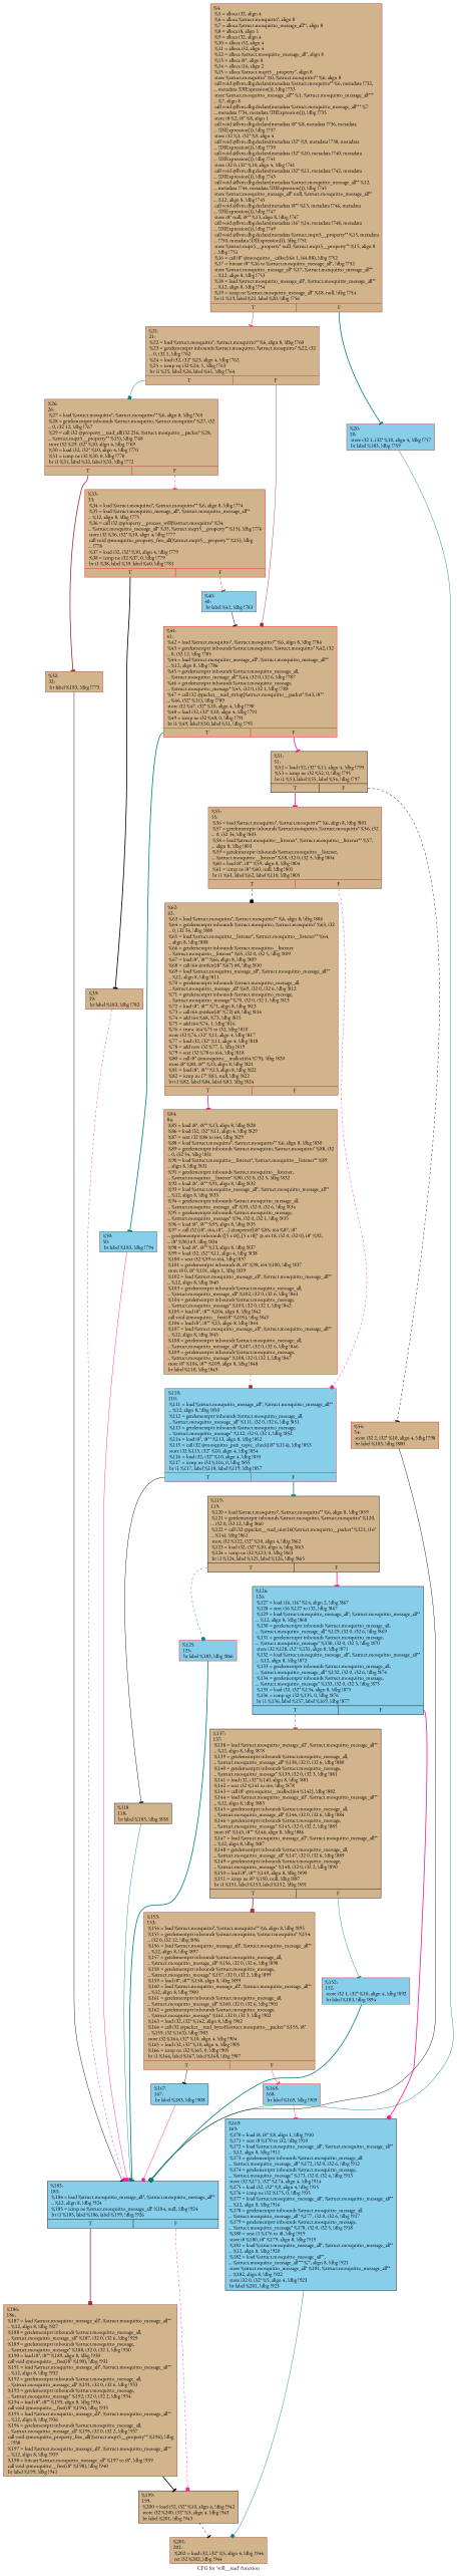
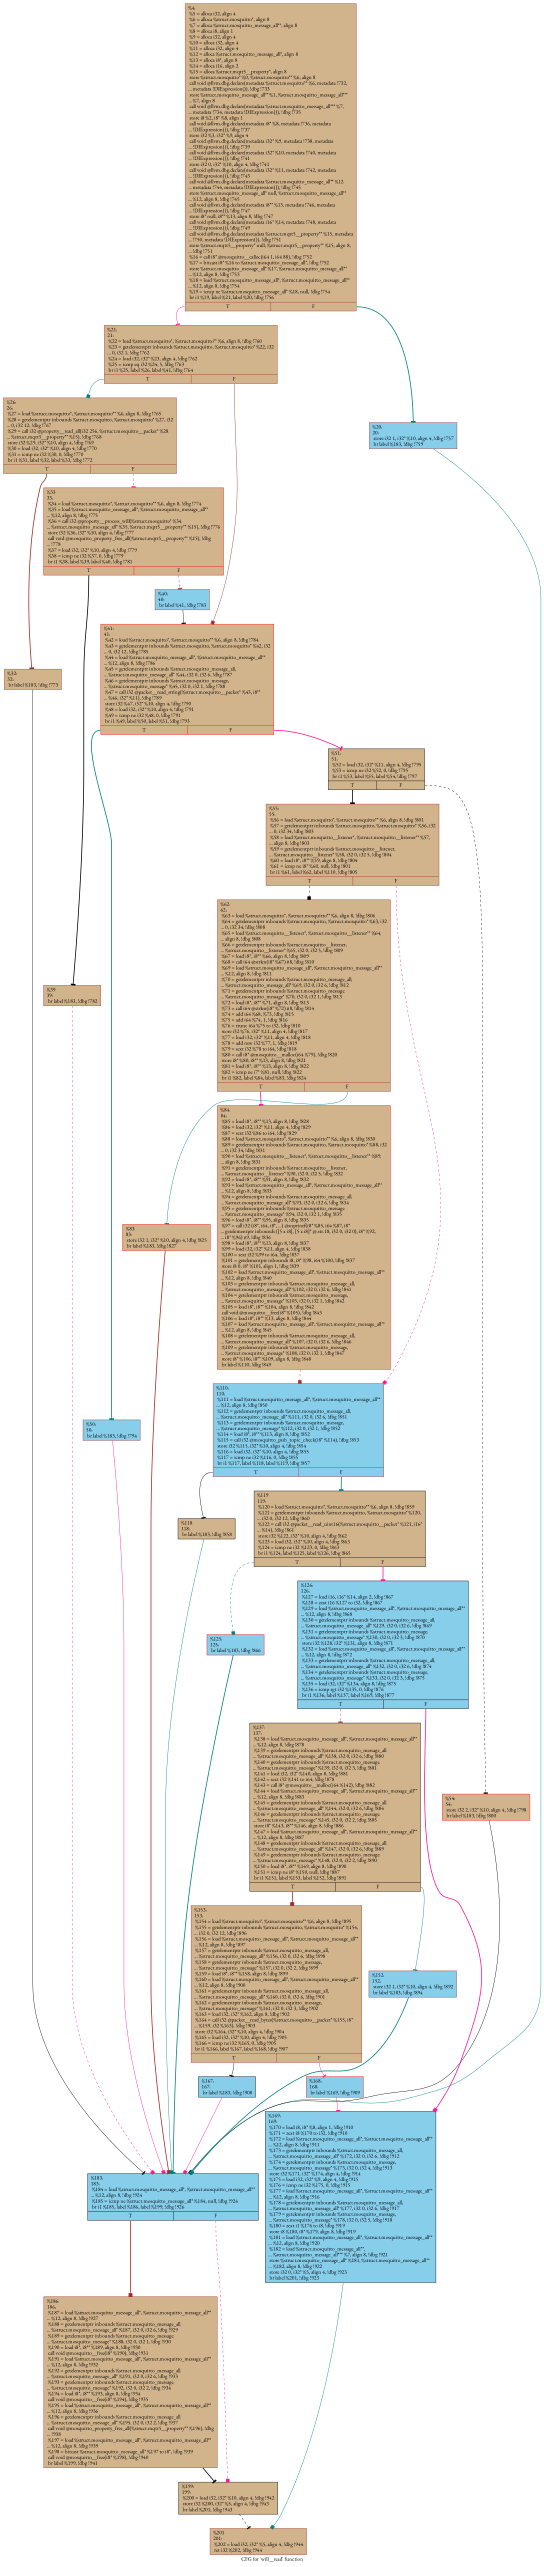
  digraph {
    fontname="EB Garamond"
    label="CFG for 'will__read' function"
    node [color=brown fillcolor=tan fontname="EB Garamond" shape=record style=filled]
    edge [arrowhead=tee color=deeppink fontname="EB Garamond" style=solid]
    n1 [label="{%4:\l  %5 = alloca i32, align 4\l  %6 = alloca %struct.mosquitto*, align 8\l  %7 = alloca %struct.mosquitto_message_all**, align 8\l  %8 = alloca i8, align 1\l  %9 = alloca i32, align 4\l  %10 = alloca i32, align 4\l  %11 = alloca i32, align 4\l  %12 = alloca %struct.mosquitto_message_all*, align 8\l  %13 = alloca i8*, align 8\l  %14 = alloca i16, align 2\l  %15 = alloca %struct.mqtt5__property*, align 8\l  store %struct.mosquitto* %0, %struct.mosquitto** %6, align 8\l  call void @llvm.dbg.declare(metadata %struct.mosquitto** %6, metadata !732,\l... metadata !DIExpression()), !dbg !733\l  store %struct.mosquitto_message_all** %1, %struct.mosquitto_message_all***\l... %7, align 8\l  call void @llvm.dbg.declare(metadata %struct.mosquitto_message_all*** %7,\l... metadata !734, metadata !DIExpression()), !dbg !735\l  store i8 %2, i8* %8, align 1\l  call void @llvm.dbg.declare(metadata i8* %8, metadata !736, metadata\l... !DIExpression()), !dbg !737\l  store i32 %3, i32* %9, align 4\l  call void @llvm.dbg.declare(metadata i32* %9, metadata !738, metadata\l... !DIExpression()), !dbg !739\l  call void @llvm.dbg.declare(metadata i32* %10, metadata !740, metadata\l... !DIExpression()), !dbg !741\l  store i32 0, i32* %10, align 4, !dbg !741\l  call void @llvm.dbg.declare(metadata i32* %11, metadata !742, metadata\l... !DIExpression()), !dbg !743\l  call void @llvm.dbg.declare(metadata %struct.mosquitto_message_all** %12,\l... metadata !744, metadata !DIExpression()), !dbg !745\l  store %struct.mosquitto_message_all* null, %struct.mosquitto_message_all**\l... %12, align 8, !dbg !745\l  call void @llvm.dbg.declare(metadata i8** %13, metadata !746, metadata\l... !DIExpression()), !dbg !747\l  store i8* null, i8** %13, align 8, !dbg !747\l  call void @llvm.dbg.declare(metadata i16* %14, metadata !748, metadata\l... !DIExpression()), !dbg !749\l  call void @llvm.dbg.declare(metadata %struct.mqtt5__property** %15, metadata\l... !750, metadata !DIExpression()), !dbg !751\l  store %struct.mqtt5__property* null, %struct.mqtt5__property** %15, align 8,\l... !dbg !751\l  %16 = call i8* @mosquitto__calloc(i64 1, i64 88), !dbg !752\l  %17 = bitcast i8* %16 to %struct.mosquitto_message_all*, !dbg !752\l  store %struct.mosquitto_message_all* %17, %struct.mosquitto_message_all**\l... %12, align 8, !dbg !753\l  %18 = load %struct.mosquitto_message_all*, %struct.mosquitto_message_all**\l... %12, align 8, !dbg !754\l  %19 = icmp ne %struct.mosquitto_message_all* %18, null, !dbg !754\l  br i1 %19, label %21, label %20, !dbg !756\l|{<s0>T|<s1>F}}"]
    n2 [label="{%21:\l21:                                               \l  %22 = load %struct.mosquitto*, %struct.mosquitto** %6, align 8, !dbg !760\l  %23 = getelementptr inbounds %struct.mosquitto, %struct.mosquitto* %22, i32\l... 0, i32 1, !dbg !762\l  %24 = load i32, i32* %23, align 4, !dbg !762\l  %25 = icmp eq i32 %24, 5, !dbg !763\l  br i1 %25, label %26, label %41, !dbg !764\l|{<s0>T|<s1>F}}"]
    n3 [fillcolor=skyblue label="{%20:\l20:                                               \l  store i32 1, i32* %10, align 4, !dbg !757\l  br label %183, !dbg !759\l}"]
    n4 [label="{%26:\l26:                                               \l  %27 = load %struct.mosquitto*, %struct.mosquitto** %6, align 8, !dbg !765\l  %28 = getelementptr inbounds %struct.mosquitto, %struct.mosquitto* %27, i32\l... 0, i32 12, !dbg !767\l  %29 = call i32 @property__read_all(i32 256, %struct.mosquitto__packet* %28,\l... %struct.mqtt5__property** %15), !dbg !768\l  store i32 %29, i32* %10, align 4, !dbg !769\l  %30 = load i32, i32* %10, align 4, !dbg !770\l  %31 = icmp ne i32 %30, 0, !dbg !770\l  br i1 %31, label %32, label %33, !dbg !772\l|{<s0>T|<s1>F}}"]
    n5 [color=red label="{%41:\l41:                                               \l  %42 = load %struct.mosquitto*, %struct.mosquitto** %6, align 8, !dbg !784\l  %43 = getelementptr inbounds %struct.mosquitto, %struct.mosquitto* %42, i32\l... 0, i32 12, !dbg !785\l  %44 = load %struct.mosquitto_message_all*, %struct.mosquitto_message_all**\l... %12, align 8, !dbg !786\l  %45 = getelementptr inbounds %struct.mosquitto_message_all,\l... %struct.mosquitto_message_all* %44, i32 0, i32 6, !dbg !787\l  %46 = getelementptr inbounds %struct.mosquitto_message,\l... %struct.mosquitto_message* %45, i32 0, i32 1, !dbg !788\l  %47 = call i32 @packet__read_string(%struct.mosquitto__packet* %43, i8**\l... %46, i32* %11), !dbg !789\l  store i32 %47, i32* %10, align 4, !dbg !790\l  %48 = load i32, i32* %10, align 4, !dbg !791\l  %49 = icmp ne i32 %48, 0, !dbg !791\l  br i1 %49, label %50, label %51, !dbg !793\l|{<s0>T|<s1>F}}"]
    n6 [color=black fillcolor=skyblue label="{%183:\l183:                                              \l  %184 = load %struct.mosquitto_message_all*, %struct.mosquitto_message_all**\l... %12, align 8, !dbg !924\l  %185 = icmp ne %struct.mosquitto_message_all* %184, null, !dbg !924\l  br i1 %185, label %186, label %199, !dbg !926\l|{<s0>T|<s1>F}}"]
    n7 [label="{%32:\l32:                                               \l  br label %183, !dbg !773\l}"]
    n8 [color=red label="{%33:\l33:                                               \l  %34 = load %struct.mosquitto*, %struct.mosquitto** %6, align 8, !dbg !774\l  %35 = load %struct.mosquitto_message_all*, %struct.mosquitto_message_all**\l... %12, align 8, !dbg !775\l  %36 = call i32 @property__process_will(%struct.mosquitto* %34,\l... %struct.mosquitto_message_all* %35, %struct.mqtt5__property** %15), !dbg !776\l  store i32 %36, i32* %10, align 4, !dbg !777\l  call void @mosquitto_property_free_all(%struct.mqtt5__property** %15), !dbg\l... !778\l  %37 = load i32, i32* %10, align 4, !dbg !779\l  %38 = icmp ne i32 %37, 0, !dbg !779\l  br i1 %38, label %39, label %40, !dbg !781\l|{<s0>T|<s1>F}}"]
    n9 [fillcolor=skyblue label="{%50:\l50:                                               \l  br label %183, !dbg !794\l}"]
    n10 [color=black label="{%51:\l51:                                               \l  %52 = load i32, i32* %11, align 4, !dbg !795\l  %53 = icmp ne i32 %52, 0, !dbg !795\l  br i1 %53, label %55, label %54, !dbg !797\l|{<s0>T|<s1>F}}"]
    n11 [label="{%186:\l186:                                              \l  %187 = load %struct.mosquitto_message_all*, %struct.mosquitto_message_all**\l... %12, align 8, !dbg !927\l  %188 = getelementptr inbounds %struct.mosquitto_message_all,\l... %struct.mosquitto_message_all* %187, i32 0, i32 6, !dbg !929\l  %189 = getelementptr inbounds %struct.mosquitto_message,\l... %struct.mosquitto_message* %188, i32 0, i32 1, !dbg !930\l  %190 = load i8*, i8** %189, align 8, !dbg !930\l  call void @mosquitto__free(i8* %190), !dbg !931\l  %191 = load %struct.mosquitto_message_all*, %struct.mosquitto_message_all**\l... %12, align 8, !dbg !932\l  %192 = getelementptr inbounds %struct.mosquitto_message_all,\l... %struct.mosquitto_message_all* %191, i32 0, i32 6, !dbg !933\l  %193 = getelementptr inbounds %struct.mosquitto_message,\l... %struct.mosquitto_message* %192, i32 0, i32 2, !dbg !934\l  %194 = load i8*, i8** %193, align 8, !dbg !934\l  call void @mosquitto__free(i8* %194), !dbg !935\l  %195 = load %struct.mosquitto_message_all*, %struct.mosquitto_message_all**\l... %12, align 8, !dbg !936\l  %196 = getelementptr inbounds %struct.mosquitto_message_all,\l... %struct.mosquitto_message_all* %195, i32 0, i32 2, !dbg !937\l  call void @mosquitto_property_free_all(%struct.mqtt5__property** %196), !dbg\l... !938\l  %197 = load %struct.mosquitto_message_all*, %struct.mosquitto_message_all**\l... %12, align 8, !dbg !939\l  %198 = bitcast %struct.mosquitto_message_all* %197 to i8*, !dbg !939\l  call void @mosquitto__free(i8* %198), !dbg !940\l  br label %199, !dbg !941\l}"]
    n12 [color=black label="{%199:\l199:                                              \l  %200 = load i32, i32* %10, align 4, !dbg !942\l  store i32 %200, i32* %5, align 4, !dbg !943\l  br label %201, !dbg !943\l}"]
    n13 [label="{%201:\l201:                                              \l  %202 = load i32, i32* %5, align 4, !dbg !944\l  ret i32 %202, !dbg !944\l}"]
    n14 [label="{%39:\l39:                                               \l  br label %183, !dbg !782\l}"]
    n15 [fillcolor=skyblue label="{%40:\l40:                                               \l  br label %41, !dbg !783\l}"]
    n16 [label="{%55:\l55:                                               \l  %56 = load %struct.mosquitto*, %struct.mosquitto** %6, align 8, !dbg !801\l  %57 = getelementptr inbounds %struct.mosquitto, %struct.mosquitto* %56, i32\l... 0, i32 34, !dbg !803\l  %58 = load %struct.mosquitto__listener*, %struct.mosquitto__listener** %57,\l... align 8, !dbg !803\l  %59 = getelementptr inbounds %struct.mosquitto__listener,\l... %struct.mosquitto__listener* %58, i32 0, i32 5, !dbg !804\l  %60 = load i8*, i8** %59, align 8, !dbg !804\l  %61 = icmp ne i8* %60, null, !dbg !801\l  br i1 %61, label %62, label %110, !dbg !805\l|{<s0>T|<s1>F}}"]
    n17 [color=red label="{%54:\l54:                                               \l  store i32 2, i32* %10, align 4, !dbg !798\l  br label %183, !dbg !800\l}"]
    n18 [label="{%62:\l62:                                               \l  %63 = load %struct.mosquitto*, %struct.mosquitto** %6, align 8, !dbg !806\l  %64 = getelementptr inbounds %struct.mosquitto, %struct.mosquitto* %63, i32\l... 0, i32 34, !dbg !808\l  %65 = load %struct.mosquitto__listener*, %struct.mosquitto__listener** %64,\l... align 8, !dbg !808\l  %66 = getelementptr inbounds %struct.mosquitto__listener,\l... %struct.mosquitto__listener* %65, i32 0, i32 5, !dbg !809\l  %67 = load i8*, i8** %66, align 8, !dbg !809\l  %68 = call i64 @strlen(i8* %67) #8, !dbg !810\l  %69 = load %struct.mosquitto_message_all*, %struct.mosquitto_message_all**\l... %12, align 8, !dbg !811\l  %70 = getelementptr inbounds %struct.mosquitto_message_all,\l... %struct.mosquitto_message_all* %69, i32 0, i32 6, !dbg !812\l  %71 = getelementptr inbounds %struct.mosquitto_message,\l... %struct.mosquitto_message* %70, i32 0, i32 1, !dbg !813\l  %72 = load i8*, i8** %71, align 8, !dbg !813\l  %73 = call i64 @strlen(i8* %72) #8, !dbg !814\l  %74 = add i64 %68, %73, !dbg !815\l  %75 = add i64 %74, 1, !dbg !816\l  %76 = trunc i64 %75 to i32, !dbg !810\l  store i32 %76, i32* %11, align 4, !dbg !817\l  %77 = load i32, i32* %11, align 4, !dbg !818\l  %78 = add nsw i32 %77, 1, !dbg !819\l  %79 = sext i32 %78 to i64, !dbg !818\l  %80 = call i8* @mosquitto__malloc(i64 %79), !dbg !820\l  store i8* %80, i8** %13, align 8, !dbg !821\l  %81 = load i8*, i8** %13, align 8, !dbg !822\l  %82 = icmp ne i7* %81, null, !dbg !822\l  br i1 %82, label %84, label %83, !dbg !824\l|{<s0>T|<s1>F}}"]
    n19 [fillcolor=skyblue label="{%110:\l110:                                              \l  %111 = load %struct.mosquitto_message_all*, %struct.mosquitto_message_all**\l... %12, align 8, !dbg !850\l  %112 = getelementptr inbounds %struct.mosquitto_message_all,\l... %struct.mosquitto_message_all* %111, i32 0, i32 6, !dbg !851\l  %113 = getelementptr inbounds %struct.mosquitto_message,\l... %struct.mosquitto_message* %112, i32 0, i32 1, !dbg !852\l  %114 = load i8*, i8** %113, align 8, !dbg !852\l  %115 = call i32 @mosquitto_pub_topic_check(i8* %114), !dbg !853\l  store i32 %115, i32* %10, align 4, !dbg !854\l  %116 = load i32, i32* %10, align 4, !dbg !855\l  %117 = icmp ne i32 %116, 0, !dbg !855\l  br i1 %117, label %118, label %119, !dbg !857\l|{<s0>T|<s1>F}}"]
    n20 [color=red label="{%84:\l84:                                               \l  %85 = load i8*, i8** %13, align 8, !dbg !828\l  %86 = load i32, i32* %11, align 4, !dbg !829\l  %87 = sext i32 %86 to i64, !dbg !829\l  %88 = load %struct.mosquitto*, %struct.mosquitto** %6, align 8, !dbg !830\l  %89 = getelementptr inbounds %struct.mosquitto, %struct.mosquitto* %88, i32\l... 0, i32 34, !dbg !831\l  %90 = load %struct.mosquitto__listener*, %struct.mosquitto__listener** %89,\l... align 8, !dbg !831\l  %91 = getelementptr inbounds %struct.mosquitto__listener,\l... %struct.mosquitto__listener* %90, i32 0, i32 5, !dbg !832\l  %92 = load i8*, i8** %91, align 8, !dbg !832\l  %93 = load %struct.mosquitto_message_all*, %struct.mosquitto_message_all**\l... %12, align 8, !dbg !833\l  %94 = getelementptr inbounds %struct.mosquitto_message_all,\l... %struct.mosquitto_message_all* %93, i32 0, i32 6, !dbg !834\l  %95 = getelementptr inbounds %struct.mosquitto_message,\l... %struct.mosquitto_message* %94, i32 0, i32 1, !dbg !835\l  %96 = load i8*, i8** %95, align 8, !dbg !835\l  %97 = call i32 (i8*, i64, i8*, ...) @snprintf(i8* %85, i64 %87, i8*\l... getelementptr inbounds ([5 x i8], [5 x i8]* @.str.18, i32 0, i32 0), i8* %92,\l... i8* %96) #9, !dbg !836\l  %98 = load i8*, i8** %13, align 8, !dbg !837\l  %99 = load i32, i32* %11, align 4, !dbg !838\l  %100 = sext i32 %99 to i64, !dbg !837\l  %101 = getelementptr inbounds i8, i8* %98, i64 %100, !dbg !837\l  store i8 0, i8* %101, align 1, !dbg !839\l  %102 = load %struct.mosquitto_message_all*, %struct.mosquitto_message_all**\l... %12, align 8, !dbg !840\l  %103 = getelementptr inbounds %struct.mosquitto_message_all,\l... %struct.mosquitto_message_all* %102, i32 0, i32 6, !dbg !841\l  %104 = getelementptr inbounds %struct.mosquitto_message,\l... %struct.mosquitto_message* %103, i32 0, i32 1, !dbg !842\l  %105 = load i8*, i8** %104, align 8, !dbg !842\l  call void @mosquitto__free(i8* %105), !dbg !843\l  %106 = load i8*, i8** %13, align 8, !dbg !844\l  %107 = load %struct.mosquitto_message_all*, %struct.mosquitto_message_all**\l... %12, align 8, !dbg !845\l  %108 = getelementptr inbounds %struct.mosquitto_message_all,\l... %struct.mosquitto_message_all* %107, i32 0, i32 6, !dbg !846\l  %109 = getelementptr inbounds %struct.mosquitto_message,\l... %struct.mosquitto_message* %108, i32 0, i32 1, !dbg !847\l  store i8* %106, i8** %109, align 8, !dbg !848\l  br label %110, !dbg !849\l}"]
+   n21 [color=red label="{%83:\l83:                                               \l  store i32 1, i32* %10, align 4, !dbg !825\l  br label %183, !dbg !827\l}"]
    n22 [color=black label="{%118:\l118:                                              \l  br label %183, !dbg !858\l}"]
    n23 [color=black label="{%119:\l119:                                              \l  %120 = load %struct.mosquitto*, %struct.mosquitto** %6, align 8, !dbg !859\l  %121 = getelementptr inbounds %struct.mosquitto, %struct.mosquitto* %120,\l... i32 0, i32 12, !dbg !860\l  %122 = call i32 @packet__read_uint16(%struct.mosquitto__packet* %121, i16*\l... %14), !dbg !861\l  store i32 %122, i32* %10, align 4, !dbg !862\l  %123 = load i32, i32* %10, align 4, !dbg !863\l  %124 = icmp ne i32 %123, 0, !dbg !863\l  br i1 %124, label %125, label %126, !dbg !865\l|{<s0>T|<s1>F}}"]
    n24 [color=red fillcolor=skyblue label="{%125:\l125:                                              \l  br label %183, !dbg !866\l}"]
    n25 [color=black fillcolor=skyblue label="{%126:\l126:                                              \l  %127 = load i16, i16* %14, align 2, !dbg !867\l  %128 = zext i16 %127 to i32, !dbg !867\l  %129 = load %struct.mosquitto_message_all*, %struct.mosquitto_message_all**\l... %12, align 8, !dbg !868\l  %130 = getelementptr inbounds %struct.mosquitto_message_all,\l... %struct.mosquitto_message_all* %129, i32 0, i32 6, !dbg !869\l  %131 = getelementptr inbounds %struct.mosquitto_message,\l... %struct.mosquitto_message* %130, i32 0, i32 3, !dbg !870\l  store i32 %128, i32* %131, align 8, !dbg !871\l  %132 = load %struct.mosquitto_message_all*, %struct.mosquitto_message_all**\l... %12, align 8, !dbg !872\l  %133 = getelementptr inbounds %struct.mosquitto_message_all,\l... %struct.mosquitto_message_all* %132, i32 0, i32 6, !dbg !874\l  %134 = getelementptr inbounds %struct.mosquitto_message,\l... %struct.mosquitto_message* %133, i32 0, i32 3, !dbg !875\l  %135 = load i32, i32* %134, align 8, !dbg !875\l  %136 = icmp sgt i32 %135, 0, !dbg !876\l  br i1 %136, label %137, label %169, !dbg !877\l|{<s0>T|<s1>F}}"]
    n26 [color=black label="{%137:\l137:                                              \l  %138 = load %struct.mosquitto_message_all*, %struct.mosquitto_message_all**\l... %12, align 8, !dbg !878\l  %139 = getelementptr inbounds %struct.mosquitto_message_all,\l... %struct.mosquitto_message_all* %138, i32 0, i32 6, !dbg !880\l  %140 = getelementptr inbounds %struct.mosquitto_message,\l... %struct.mosquitto_message* %139, i32 0, i32 3, !dbg !881\l  %141 = load i32, i32* %140, align 8, !dbg !881\l  %142 = sext i32 %141 to i64, !dbg !878\l  %143 = call i8* @mosquitto__malloc(i64 %142), !dbg !882\l  %144 = load %struct.mosquitto_message_all*, %struct.mosquitto_message_all**\l... %12, align 8, !dbg !883\l  %145 = getelementptr inbounds %struct.mosquitto_message_all,\l... %struct.mosquitto_message_all* %144, i32 0, i32 6, !dbg !884\l  %146 = getelementptr inbounds %struct.mosquitto_message,\l... %struct.mosquitto_message* %145, i32 0, i32 2, !dbg !885\l  store i8* %143, i8** %146, align 8, !dbg !886\l  %147 = load %struct.mosquitto_message_all*, %struct.mosquitto_message_all**\l... %12, align 8, !dbg !887\l  %148 = getelementptr inbounds %struct.mosquitto_message_all,\l... %struct.mosquitto_message_all* %147, i32 0, i32 6, !dbg !889\l  %149 = getelementptr inbounds %struct.mosquitto_message,\l... %struct.mosquitto_message* %148, i32 0, i32 2, !dbg !890\l  %150 = load i8*, i8** %149, align 8, !dbg !890\l  %151 = icmp ne i8* %150, null, !dbg !887\l  br i1 %151, label %153, label %152, !dbg !891\l|{<s0>T|<s1>F}}"]
    n27 [color=black fillcolor=skyblue label="{%169:\l169:                                              \l  %170 = load i8, i8* %8, align 1, !dbg !910\l  %171 = zext i8 %170 to i32, !dbg !910\l  %172 = load %struct.mosquitto_message_all*, %struct.mosquitto_message_all**\l... %12, align 8, !dbg !911\l  %173 = getelementptr inbounds %struct.mosquitto_message_all,\l... %struct.mosquitto_message_all* %172, i32 0, i32 6, !dbg !912\l  %174 = getelementptr inbounds %struct.mosquitto_message,\l... %struct.mosquitto_message* %173, i32 0, i32 4, !dbg !913\l  store i32 %171, i32* %174, align 4, !dbg !914\l  %175 = load i32, i32* %9, align 4, !dbg !915\l  %176 = icmp ne i32 %175, 0, !dbg !915\l  %177 = load %struct.mosquitto_message_all*, %struct.mosquitto_message_all**\l... %12, align 8, !dbg !916\l  %178 = getelementptr inbounds %struct.mosquitto_message_all,\l... %struct.mosquitto_message_all* %177, i32 0, i32 6, !dbg !917\l  %179 = getelementptr inbounds %struct.mosquitto_message,\l... %struct.mosquitto_message* %178, i32 0, i32 5, !dbg !918\l  %180 = zext i1 %176 to i8, !dbg !919\l  store i8 %180, i8* %179, align 8, !dbg !919\l  %181 = load %struct.mosquitto_message_all*, %struct.mosquitto_message_all**\l... %12, align 8, !dbg !920\l  %182 = load %struct.mosquitto_message_all**,\l... %struct.mosquitto_message_all*** %7, align 8, !dbg !921\l  store %struct.mosquitto_message_all* %181, %struct.mosquitto_message_all**\l... %182, align 8, !dbg !922\l  store i32 0, i32* %5, align 4, !dbg !923\l  br label %201, !dbg !923\l}"]
    n28 [label="{%153:\l153:                                              \l  %154 = load %struct.mosquitto*, %struct.mosquitto** %6, align 8, !dbg !895\l  %155 = getelementptr inbounds %struct.mosquitto, %struct.mosquitto* %154,\l... i32 0, i32 12, !dbg !896\l  %156 = load %struct.mosquitto_message_all*, %struct.mosquitto_message_all**\l... %12, align 8, !dbg !897\l  %157 = getelementptr inbounds %struct.mosquitto_message_all,\l... %struct.mosquitto_message_all* %156, i32 0, i32 6, !dbg !898\l  %158 = getelementptr inbounds %struct.mosquitto_message,\l... %struct.mosquitto_message* %157, i32 0, i32 2, !dbg !899\l  %159 = load i8*, i8** %158, align 8, !dbg !899\l  %160 = load %struct.mosquitto_message_all*, %struct.mosquitto_message_all**\l... %12, align 8, !dbg !900\l  %161 = getelementptr inbounds %struct.mosquitto_message_all,\l... %struct.mosquitto_message_all* %160, i32 0, i32 6, !dbg !901\l  %162 = getelementptr inbounds %struct.mosquitto_message,\l... %struct.mosquitto_message* %161, i32 0, i32 3, !dbg !902\l  %163 = load i32, i32* %162, align 8, !dbg !902\l  %164 = call i32 @packet__read_bytes(%struct.mosquitto__packet* %155, i8*\l... %159, i32 %163), !dbg !903\l  store i32 %164, i32* %10, align 4, !dbg !904\l  %165 = load i32, i32* %10, align 4, !dbg !905\l  %166 = icmp ne i32 %165, 0, !dbg !905\l  br i1 %166, label %167, label %168, !dbg !907\l|{<s0>T|<s1>F}}"]
    n29 [fillcolor=skyblue label="{%152:\l152:                                              \l  store i32 1, i32* %10, align 4, !dbg !892\l  br label %183, !dbg !894\l}"]
    n30 [color=black fillcolor=skyblue label="{%167:\l167:                                              \l  br label %183, !dbg !908\l}"]
    n31 [color=red fillcolor=skyblue label="{%168:\l168:                                              \l  br label %169, !dbg !909\l}"]
    n1 -> n2 [tailport=s0]
    n1 -> n3 [color=teal style=bold tailport=s1]
    n2 -> n4 [arrowhead=box color=teal tailport=s0]
    n2 -> n5 [arrowhead=box color=brown tailport=s1]
    n3 -> n6 [arrowhead=box color=teal]
    n4 -> n7 [color=brown style=bold tailport=s0]
    n4 -> n8 [style=dashed tailport=s1]
    n5 -> n9 [color=teal style=bold tailport=s0]
    n5 -> n10 [style=bold tailport=s1]
    n6 -> n11 [arrowhead=box color=brown style=bold tailport=s0]
    n6 -> n12 [arrowhead=box style=dashed tailport=s1]
    n7 -> n6 [color=black]
    n8 -> n14 [color=black style=bold tailport=s0]
    n8 -> n15 [color=brown style=dashed tailport=s1]
    n9 -> n6 [arrowhead=box]
-   n10 -> n16 [style=bold tailport=s0]
+   n10 -> n16 [color=black style=bold tailport=s0]
    n10 -> n17 [color=black style=dashed tailport=s1]
    n11 -> n12 [color=black style=bold]
    n12 -> n13 [color=black style=dashed]
    n14 -> n6 [arrowhead=box style=dashed]
    n15 -> n5 [color=black]
    n16 -> n18 [arrowhead=box color=black style=dashed tailport=s0]
    n16 -> n19 [arrowhead=box style=dashed tailport=s1]
    n17 -> n6 [arrowhead=box color=black]
    n18 -> n20 [style=bold tailport=s0]
+   n18 -> n21 [color=teal tailport=s1]
    n19 -> n22 [color=black tailport=s0]
    n19 -> n23 [color=teal style=bold tailport=s1]
    n20 -> n19 [arrowhead=box color=brown style=dashed]
+   n21 -> n6 [arrowhead=box color=brown style=bold]
    n22 -> n6 [arrowhead=box color=teal]
    n23 -> n24 [arrowhead=box color=teal style=dashed tailport=s0]
    n23 -> n25 [style=bold tailport=s1]
    n24 -> n6 [color=teal style=bold]
    n25 -> n26 [color=brown style=dashed tailport=s0]
    n25 -> n27 [arrowhead=box style=bold tailport=s1]
    n26 -> n28 [arrowhead=box color=brown style=bold tailport=s0]
    n26 -> n29 [color=teal tailport=s1]
    n27 -> n13 [arrowhead=box color=teal]
    n28 -> n30 [color=black tailport=s0]
    n28 -> n31 [tailport=s1]
    n29 -> n6 [arrowhead=box color=teal style=bold]
    n30 -> n6 [arrowhead=box]
    n31 -> n27
  }
